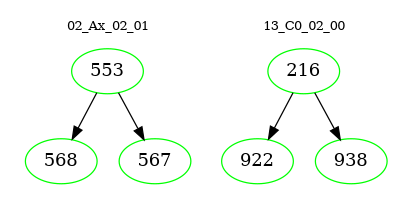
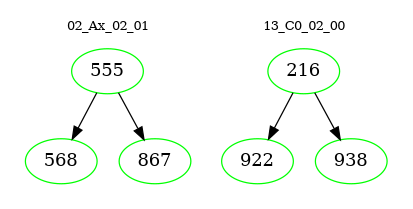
  digraph {
    node [color=green]
    edge [color=black]
-   n1 [label=553]
+   n1 [label=555]
    n2 [label=568]
-   n3 [label=567]
+   n3 [label=867]
    n4 [label=216]
    n5 [label=922]
    n6 [label=938]
    subgraph cluster_1 {
      color=white
      fontsize=10
      label="02_Ax_02_01"
      n1
      n2
      n3
    }
    subgraph cluster_2 {
      color=white
      fontsize=10
      label="13_C0_02_00"
      n4
      n5
      n6
    }
    n1 -> n2
    n1 -> n3
    n4 -> n5
    n4 -> n6
  }
